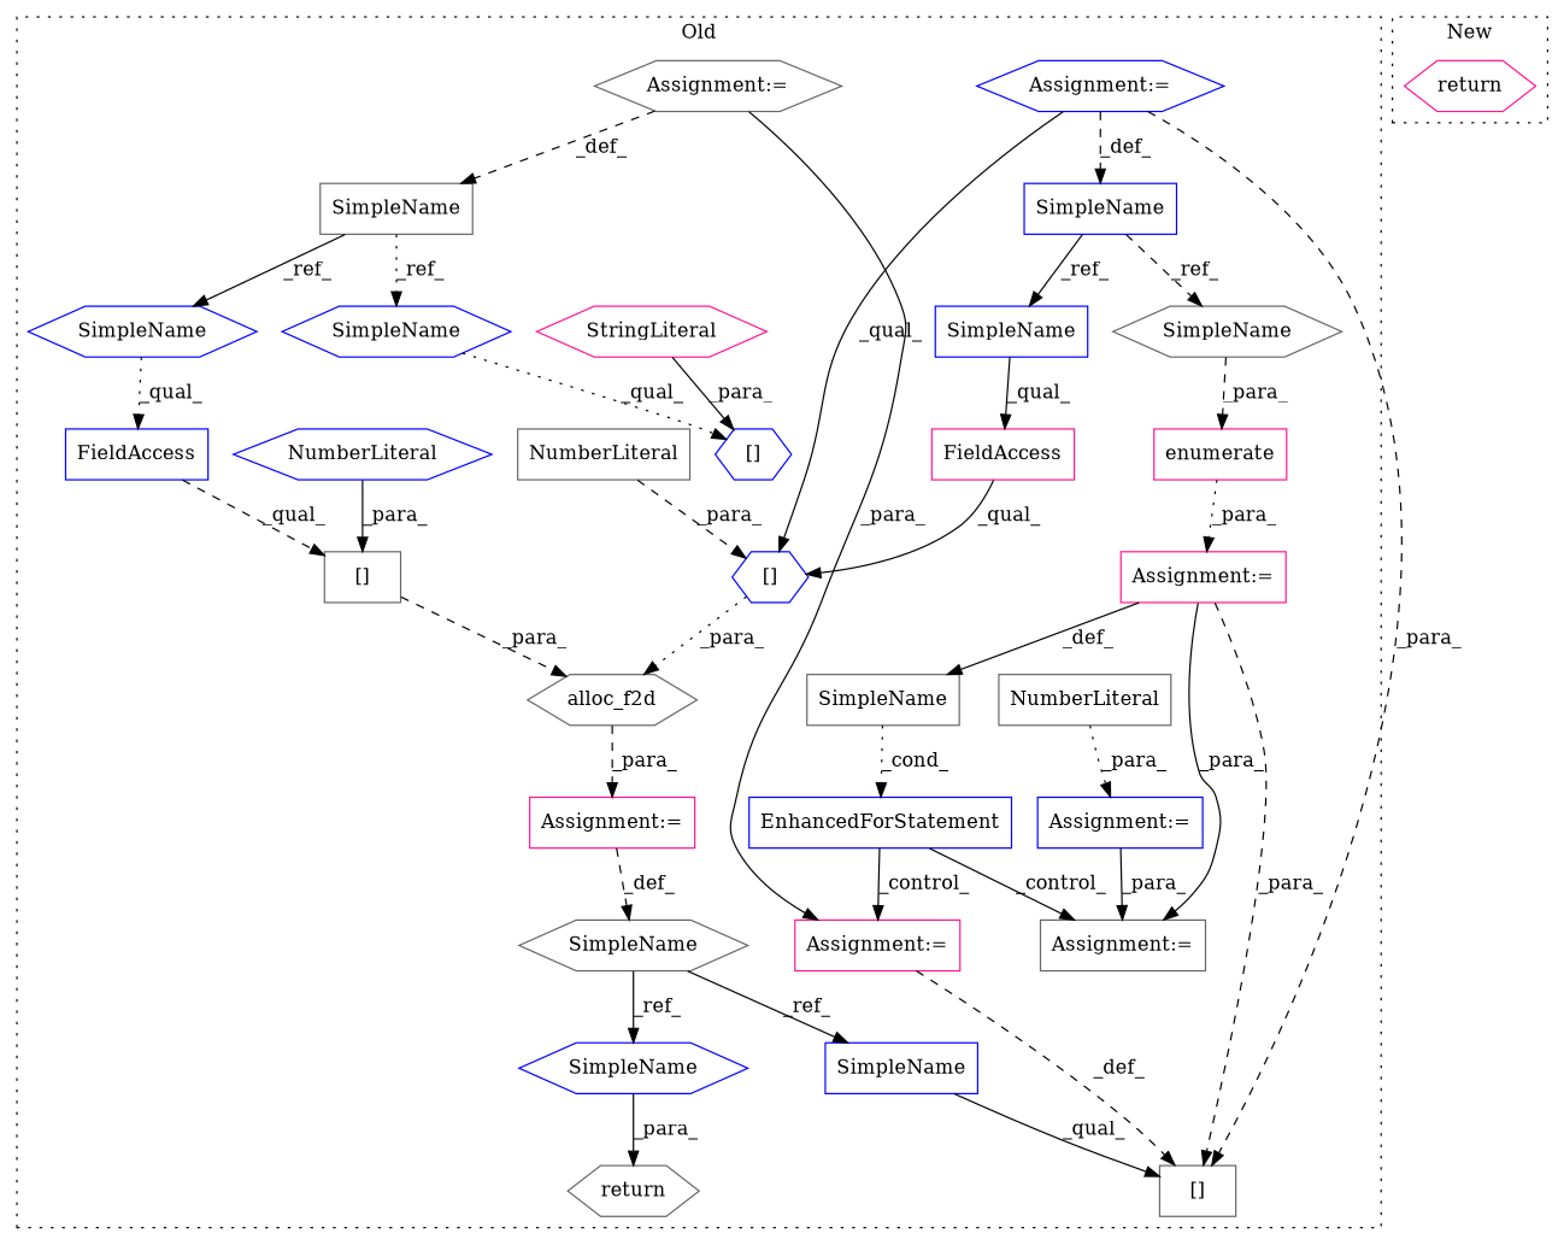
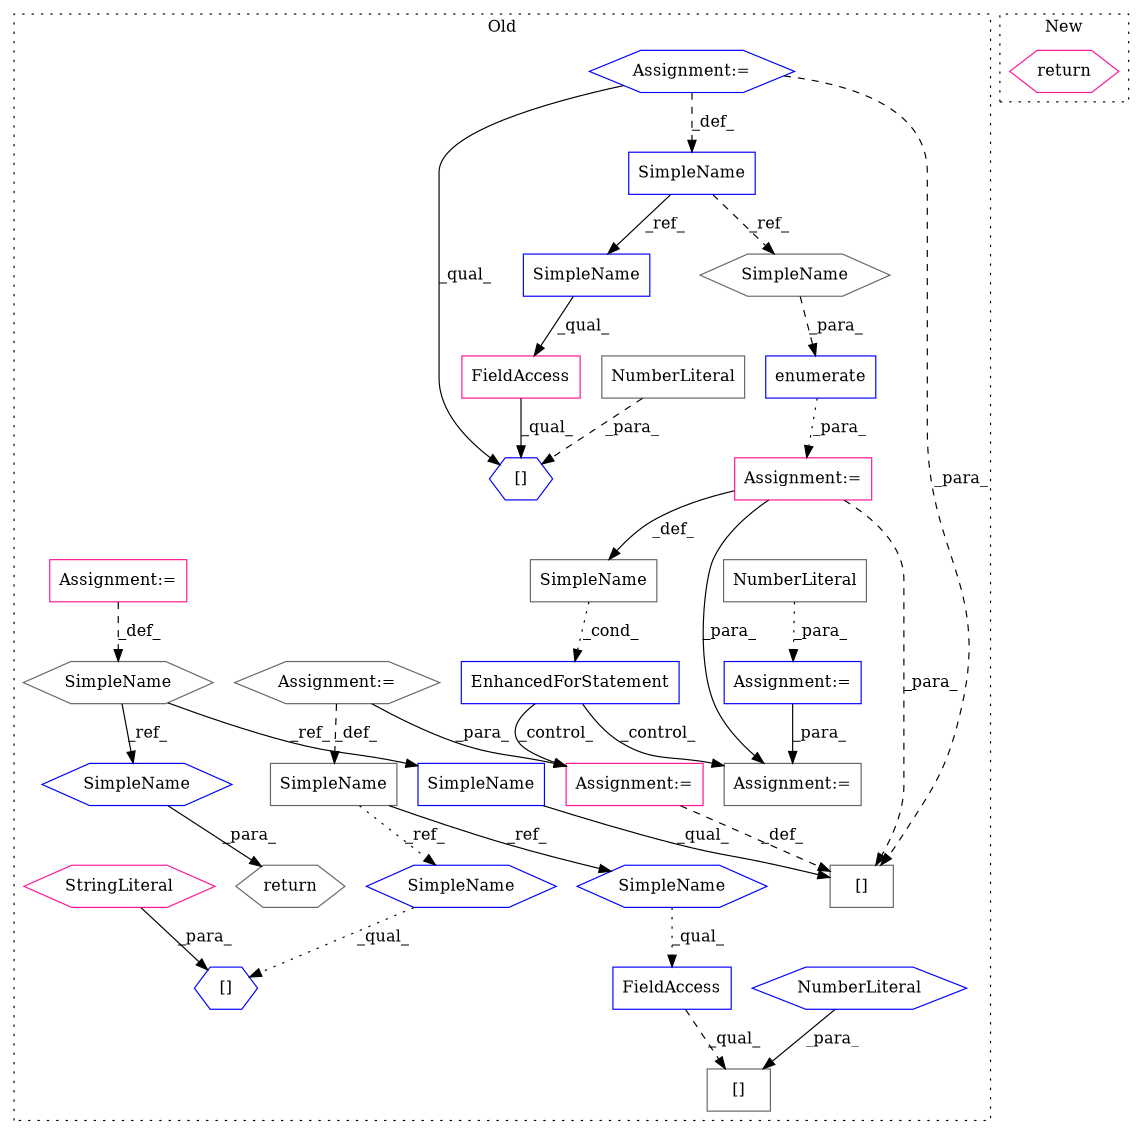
  digraph {
    node [a=42 color=blue l=1 s="4344,4438" shape=box]
    edge [style=solid]
    n1 [a=70 l="63,2" label=EnhancedForStatement]
    n2 [a=7 l=7 label="Assignment:=" s=4230 shape=hexagon]
    n3 [a=7 color=gray40 l=2 label="Assignment:=" s=4513]
    n4 [color=gray40 l=6 label=SimpleName s=4411]
    n5 [a=7 color=deeppink l="63,2" label="Assignment:="]
    n6 [a=7 color=deeppink label="Assignment:=" s=4281]
    n7 [a=22 color=deeppink l=13 label=FieldAccess s=4297]
    n8 [a=2 l="14,1" label="[]" s="4297,4312" shape=hexagon]
    n9 [a=34 color=gray40 label=NumberLiteral s=4311]
-   n10 [a=32 color=deeppink l="10,1" label=enumerate s="4420,4437"]
+   n10 [a=32 l="10,1" label=enumerate s="4420,4437"]
    n11 [a=41 color=gray40 l=7 label=return s=4533 shape=hexagon]
    n12 [l=7 label=SimpleName s=4230]
    n13 [a=2 color=gray40 l="2,1" label="[]" s="4448,4451"]
    n14 [color=gray40 label=SimpleName s=4280 shape=hexagon]
    n15 [a=7 color=deeppink label="Assignment:=" s=4452]
-   n16 [a=32 color=gray40 l="10,1" label=alloc_f2d s="4287,4324" shape=hexagon]
    n17 [a=2 color=gray40 l="8,1" label="[]" s="4314,4323"]
    n18 [a=34 label=NumberLiteral s=4322 shape=hexagon]
    n19 [a=22 l=7 label=FieldAccess s=4314]
    n20 [color=gray40 label=SimpleName s=4262]
    n21 [a=2 l="2,1" label="[]" s="4453,4492" shape=hexagon]
    n22 [a=45 color=deeppink l=37 label=StringLiteral s=4455 shape=hexagon]
    n23 [a=7 label="Assignment:=" s=4336]
    n24 [a=34 color=gray40 label=NumberLiteral s=4337]
    n25 [a=7 color=gray40 label="Assignment:=" s=4262 shape=hexagon]
    n26 [label=SimpleName s=4540 shape=hexagon]
    n27 [label=SimpleName s=4448]
    n28 [label=SimpleName s=4314 shape=hexagon]
    n29 [label=SimpleName s=4453 shape=hexagon]
    n30 [l=7 label=SimpleName s=4297]
    n31 [color=gray40 l=7 label=SimpleName s=4430 shape=hexagon]
    n32 [a=41 color=deeppink l=7 label=return s=3591 shape=hexagon]
    subgraph cluster_1 {
      label=Old
      style=dotted
      n1
      n2
      n3
      n4
      n5
      n6
      n7
      n8
      n9
      n10
      n11
      n12
      n13
      n14
      n15
-     n16
      n17
      n18
      n19
      n20
      n21
      n22
      n23
      n24
      n25
      n26
      n27
      n28
      n29
      n30
      n31
    }
    subgraph cluster_2 {
      label=New
      style=dotted
      n32
    }
    n1 -> n3 [label=_control_]
    n1 -> n15 [label=_control_]
    n2 -> n8 [label=_qual_]
    n2 -> n12 [label=_def_ style=dashed]
    n2 -> n13 [label=_para_ style=dashed]
    n4 -> n1 [label=_cond_ style=dotted]
    n5 -> n3 [label=_para_]
    n5 -> n4 [label=_def_]
    n5 -> n13 [label=_para_ style=dashed]
    n6 -> n14 [label=_def_ style=dashed]
    n7 -> n8 [label=_qual_]
-   n8 -> n16 [label=_para_ style=dotted]
    n9 -> n8 [label=_para_ style=dashed]
    n10 -> n5 [label=_para_ style=dotted]
    n12 -> n30 [label=_ref_]
    n12 -> n31 [label=_ref_ style=dashed]
    n14 -> n26 [label=_ref_]
    n14 -> n27 [label=_ref_]
    n15 -> n13 [label=_def_ style=dashed]
-   n16 -> n6 [label=_para_ style=dashed]
-   n17 -> n16 [label=_para_ style=dashed]
    n18 -> n17 [label=_para_]
    n19 -> n17 [label=_qual_ style=dashed]
    n20 -> n28 [label=_ref_]
    n20 -> n29 [label=_ref_ style=dotted]
    n22 -> n21 [label=_para_]
    n23 -> n3 [label=_para_]
    n24 -> n23 [label=_para_ style=dotted]
    n25 -> n15 [label=_para_]
    n25 -> n20 [label=_def_ style=dashed]
    n26 -> n11 [label=_para_]
    n27 -> n13 [label=_qual_]
    n28 -> n19 [label=_qual_ style=dotted]
    n29 -> n21 [label=_qual_ style=dotted]
    n30 -> n7 [label=_qual_]
    n31 -> n10 [label=_para_ style=dashed]
  }
